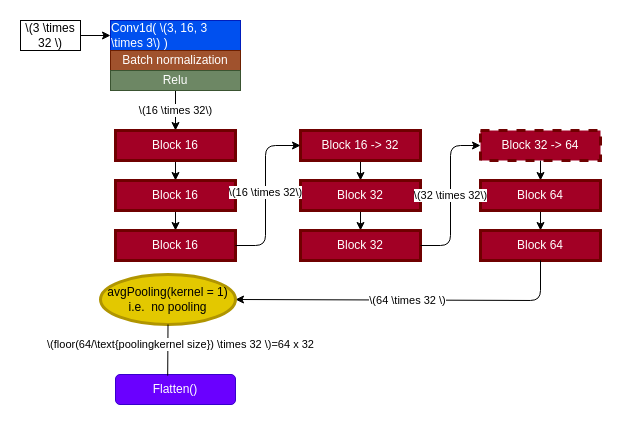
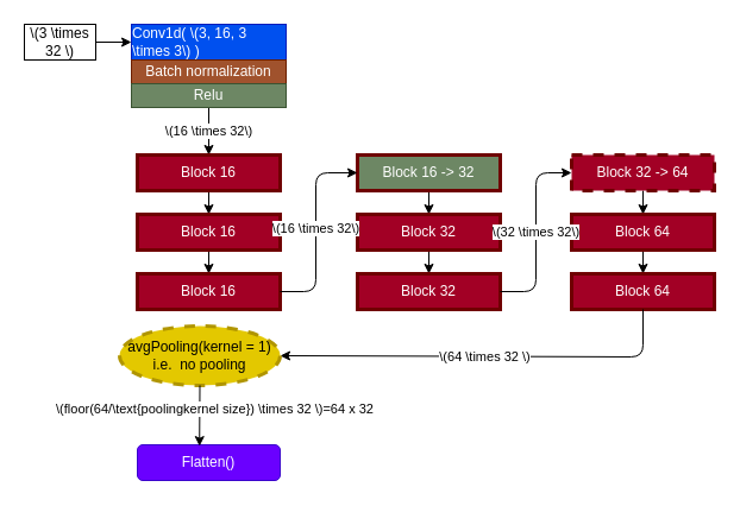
  <mxCell id="0" />
  <mxCell id="1" parent="0" />
  <mxCell id="2" value="&lt;div style=&quot;text-align: left;&quot;&gt;Conv1d( \(3, 16, 3 \times 3\) )&lt;br&gt;&lt;/div&gt;" style="rounded=0;whiteSpace=wrap;html=1;fillColor=#0050ef;fontColor=#ffffff;strokeColor=#001DBC;" parent="1" vertex="1"><mxGeometry x="110" y="20" width="130" height="30" as="geometry" /></mxCell>
  <mxCell id="3" value="Batch normalization" style="rounded=0;whiteSpace=wrap;html=1;fillColor=#a0522d;fontColor=#ffffff;strokeColor=#6D1F00;" parent="1" vertex="1"><mxGeometry x="110" y="50" width="130" height="20" as="geometry" /></mxCell>
  <mxCell id="4" value="\(16 \times 32\)" style="edgeStyle=none;html=1;exitX=0.5;exitY=1;exitDx=0;exitDy=0;entryX=0.5;entryY=0;entryDx=0;entryDy=0;" parent="1" source="5" target="7" edge="1"><mxGeometry relative="1" as="geometry"><Array as="points" /></mxGeometry></mxCell>
  <mxCell id="5" value="Relu" style="rounded=0;whiteSpace=wrap;html=1;fillColor=#6d8764;fontColor=#ffffff;strokeColor=#3A5431;" parent="1" vertex="1"><mxGeometry x="110" y="70" width="130" height="20" as="geometry" /></mxCell>
  <mxCell id="6" style="edgeStyle=none;html=1;exitX=0.5;exitY=1;exitDx=0;exitDy=0;entryX=0.5;entryY=0;entryDx=0;entryDy=0;" parent="1" source="7" target="9" edge="1"><mxGeometry relative="1" as="geometry" /></mxCell>
  <mxCell id="7" value="Block 16" style="rounded=0;whiteSpace=wrap;html=1;fillColor=#a20025;fontColor=#ffffff;strokeColor=#6F0000;strokeWidth=3;" parent="1" vertex="1"><mxGeometry x="115" y="130" width="120" height="30" as="geometry" /></mxCell>
  <mxCell id="8" style="edgeStyle=none;html=1;exitX=0.5;exitY=1;exitDx=0;exitDy=0;entryX=0.5;entryY=0;entryDx=0;entryDy=0;" parent="1" source="9" target="10" edge="1"><mxGeometry relative="1" as="geometry" /></mxCell>
  <mxCell id="9" value="Block 16" style="rounded=0;whiteSpace=wrap;html=1;fillColor=#a20025;fontColor=#ffffff;strokeColor=#6F0000;strokeWidth=3;" parent="1" vertex="1"><mxGeometry x="115" y="180" width="120" height="30" as="geometry" /></mxCell>
  <mxCell id="10" value="Block 16" style="rounded=0;whiteSpace=wrap;html=1;fillColor=#a20025;fontColor=#ffffff;strokeColor=#6F0000;strokeWidth=3;" parent="1" vertex="1"><mxGeometry x="115" y="230" width="120" height="30" as="geometry" /></mxCell>
  <mxCell id="11" style="edgeStyle=none;html=1;exitX=0.5;exitY=1;exitDx=0;exitDy=0;entryX=0.5;entryY=0;entryDx=0;entryDy=0;" parent="1" source="12" target="14" edge="1"><mxGeometry relative="1" as="geometry" /></mxCell>
- <mxCell id="12" value="Block 16 -&amp;gt; 32" style="rounded=0;whiteSpace=wrap;html=1;fillColor=#a20025;fontColor=#ffffff;strokeColor=#6F0000;strokeWidth=3;" parent="1" vertex="1"><mxGeometry x="300" y="130" width="120" height="30" as="geometry" /></mxCell>
+ <mxCell id="12" value="Block 16 -&amp;gt; 32" style="rounded=0;whiteSpace=wrap;html=1;fillColor=#6d8764;fontColor=#ffffff;strokeColor=#6F0000;strokeWidth=3;" parent="1" vertex="1"><mxGeometry x="300" y="130" width="120" height="30" as="geometry" /></mxCell>
  <mxCell id="13" style="edgeStyle=none;html=1;exitX=0.5;exitY=1;exitDx=0;exitDy=0;entryX=0.5;entryY=0;entryDx=0;entryDy=0;" parent="1" source="14" target="15" edge="1"><mxGeometry relative="1" as="geometry" /></mxCell>
  <mxCell id="14" value="Block 32" style="rounded=0;whiteSpace=wrap;html=1;fillColor=#a20025;fontColor=#ffffff;strokeColor=#6F0000;strokeWidth=3;" parent="1" vertex="1"><mxGeometry x="300" y="180" width="120" height="30" as="geometry" /></mxCell>
  <mxCell id="15" value="Block 32" style="rounded=0;whiteSpace=wrap;html=1;fillColor=#a20025;fontColor=#ffffff;strokeColor=#6F0000;strokeWidth=3;" parent="1" vertex="1"><mxGeometry x="300" y="230" width="120" height="30" as="geometry" /></mxCell>
  <mxCell id="16" style="edgeStyle=none;html=1;exitX=0.5;exitY=1;exitDx=0;exitDy=0;entryX=0.5;entryY=0;entryDx=0;entryDy=0;" parent="1" source="17" target="19" edge="1"><mxGeometry relative="1" as="geometry" /></mxCell>
  <mxCell id="17" value="Block 32 -&amp;gt; 64" style="rounded=0;whiteSpace=wrap;html=1;fillColor=#a20025;fontColor=#ffffff;strokeColor=#6F0000;strokeWidth=3;dashed=1;" parent="1" vertex="1"><mxGeometry x="480" y="130" width="120" height="30" as="geometry" /></mxCell>
  <mxCell id="18" style="edgeStyle=none;html=1;exitX=0.5;exitY=1;exitDx=0;exitDy=0;entryX=0.5;entryY=0;entryDx=0;entryDy=0;" parent="1" source="19" target="20" edge="1"><mxGeometry relative="1" as="geometry" /></mxCell>
  <mxCell id="19" value="Block 64" style="rounded=0;whiteSpace=wrap;html=1;fillColor=#a20025;fontColor=#ffffff;strokeColor=#6F0000;strokeWidth=3;" parent="1" vertex="1"><mxGeometry x="480" y="180" width="120" height="30" as="geometry" /></mxCell>
  <mxCell id="20" value="Block 64" style="rounded=0;whiteSpace=wrap;html=1;fillColor=#a20025;fontColor=#ffffff;strokeColor=#6F0000;strokeWidth=3;" parent="1" vertex="1"><mxGeometry x="480" y="230" width="120" height="30" as="geometry" /></mxCell>
  <mxCell id="21" value="\(64 \times 32 \)" style="endArrow=classic;html=1;exitX=0.5;exitY=1;exitDx=0;exitDy=0;entryX=1;entryY=0.5;entryDx=0;entryDy=0;" parent="1" source="20" target="22" edge="1"><mxGeometry width="50" height="50" relative="1" as="geometry"><mxPoint x="395" y="300" as="sourcePoint" /><mxPoint x="515" y="270" as="targetPoint" /><Array as="points"><mxPoint x="540" y="300" /></Array></mxGeometry></mxCell>
- <mxCell id="22" value="avgPooling(kernel = 1)&lt;br&gt;i.e.&amp;nbsp; no pooling" style="ellipse;whiteSpace=wrap;html=1;strokeWidth=3;fillColor=#e3c800;fontColor=#000000;strokeColor=#B09500;" parent="1" vertex="1"><mxGeometry x="100" y="274" width="135" height="50" as="geometry" /></mxCell>
+ <mxCell id="22" value="avgPooling(kernel = 1)&lt;br&gt;i.e.&amp;nbsp; no pooling" style="ellipse;whiteSpace=wrap;html=1;strokeWidth=3;fillColor=#e3c800;fontColor=#000000;strokeColor=#B09500;dashed=1;" parent="1" vertex="1"><mxGeometry x="100" y="274" width="135" height="50" as="geometry" /></mxCell>
  <mxCell id="23" value="Flatten()" style="rounded=1;whiteSpace=wrap;html=1;fillColor=#6a00ff;fontColor=#ffffff;strokeColor=#3700CC;" parent="1" vertex="1"><mxGeometry x="115" y="374" width="120" height="30" as="geometry" /></mxCell>
  <mxCell id="24" value="\(16 \times 32\)" style="edgeStyle=none;html=1;exitX=1;exitY=0.5;exitDx=0;exitDy=0;entryX=0;entryY=0.5;entryDx=0;entryDy=0;" parent="1" target="12" edge="1" source="10"><mxGeometry relative="1" as="geometry"><Array as="points"><mxPoint x="265" y="245" /><mxPoint x="265" y="145" /></Array><mxPoint x="235" y="215" as="sourcePoint" /><mxPoint x="305" y="160" as="targetPoint" /></mxGeometry></mxCell>
  <mxCell id="25" value="\(32 \times 32\)" style="edgeStyle=none;html=1;exitX=1;exitY=0.5;exitDx=0;exitDy=0;entryX=0;entryY=0.5;entryDx=0;entryDy=0;" parent="1" edge="1" target="17" source="15"><mxGeometry relative="1" as="geometry"><Array as="points"><mxPoint x="450" y="245" /><mxPoint x="450" y="145" /></Array><mxPoint x="420" y="215" as="sourcePoint" /><mxPoint x="470" y="135" as="targetPoint" /></mxGeometry></mxCell>
  <mxCell id="26" value="" style="edgeStyle=none;html=1;entryX=0;entryY=0.5;entryDx=0;entryDy=0;" parent="1" source="27" target="2" edge="1"><mxGeometry relative="1" as="geometry" /></mxCell>
  <mxCell id="27" value="\(3 \times 32 \)" style="rounded=0;whiteSpace=wrap;html=1;" parent="1" vertex="1"><mxGeometry x="20" y="20" width="60" height="30" as="geometry" /></mxCell>
- <mxCell id="28" value="&lt;span style=&quot;&quot;&gt;\(floor(64/\text{poolingkernel size}) \times 32 \)=64 x 32&lt;/span&gt;" style="edgeStyle=none;html=1;entryX=0.435;entryY=0.037;entryDx=0;entryDy=0;entryPerimeter=0;exitX=0.5;exitY=1;exitDx=0;exitDy=0;endArrow=none;" parent="1" source="22" target="23" edge="1"><mxGeometry x="-0.217" y="13" relative="1" as="geometry"><Array as="points" /><mxPoint x="167" y="334" as="sourcePoint" /><mxPoint x="210" y="244" as="targetPoint" /><mxPoint as="offset" /></mxGeometry></mxCell>
+ <mxCell id="28" value="&lt;span style=&quot;&quot;&gt;\(floor(64/\text{poolingkernel size}) \times 32 \)=64 x 32&lt;/span&gt;" style="edgeStyle=none;html=1;entryX=0.435;entryY=0.037;entryDx=0;entryDy=0;entryPerimeter=0;exitX=0.5;exitY=1;exitDx=0;exitDy=0;" parent="1" source="22" target="23" edge="1"><mxGeometry x="-0.217" y="13" relative="1" as="geometry"><Array as="points" /><mxPoint x="167" y="334" as="sourcePoint" /><mxPoint x="210" y="244" as="targetPoint" /><mxPoint as="offset" /></mxGeometry></mxCell>
